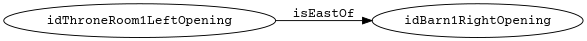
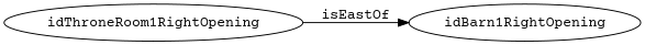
  strict digraph {
    rankdir=LR
    fontname="Courier Prime"
    node [fontname="Courier Prime"]
-   idThroneRoom1LeftOpening [node_type=entity_node root=root]
+   idThroneRoom1LeftOpening [node_type=entity_node root=root label=idThroneRoom1RightOpening]
    idBarn1RightOpening
    idThroneRoom1LeftOpening -> idBarn1RightOpening [edge_type=relationship label=isEastOf fontname="Courier Prime"]
  }
